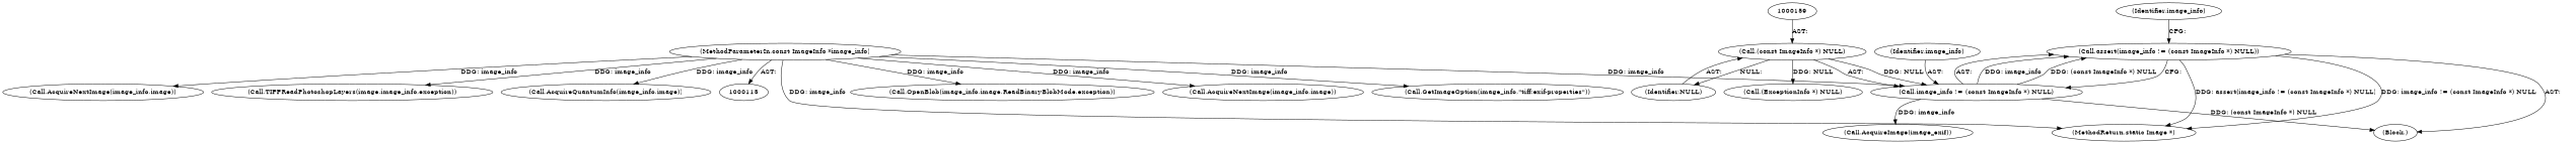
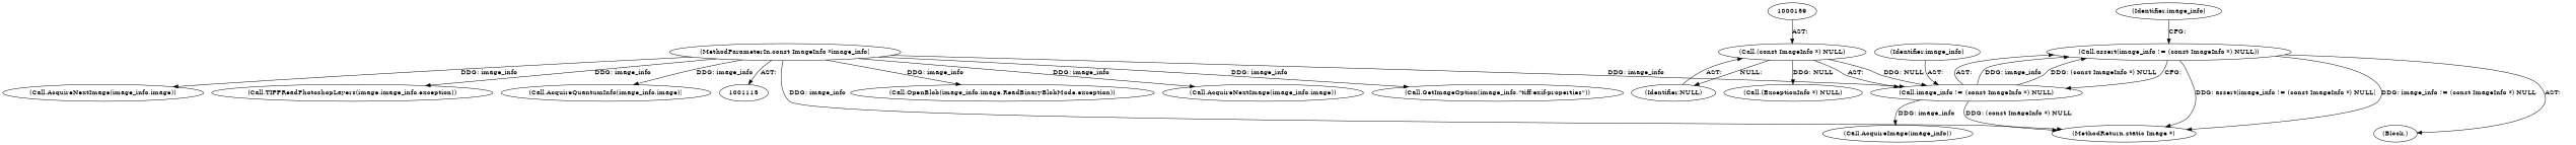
  digraph {
    n1 [label="(Call,assert(image_info != (const ImageInfo *) NULL))"]
    n2 [label="(Call,image_info != (const ImageInfo *) NULL)"]
    n3 [label="(MethodReturn,static Image *)"]
    n4 [label="(Block,)"]
-   n5 [label="(Call,AcquireImage(image_exif))"]
+   n5 [label="(Call,AcquireImage(image_info))"]
    n6 [label="(Call,(const ImageInfo *) NULL)"]
    n7 [label="(Call,(ExceptionInfo *) NULL)"]
    n8 [label="(Identifier,NULL)"]
    n9 [label="(MethodParameterIn,const ImageInfo *image_info)"]
    n10 [label="(Call,OpenBlob(image_info,image,ReadBinaryBlobMode,exception))"]
    n11 [label="(Call,AcquireNextImage(image_info,image))"]
    n12 [label="(Call,GetImageOption(image_info,\"tiff:exif-properties\"))"]
    n13 [label="(Call,AcquireNextImage(image_info,image))"]
    n14 [label="(Call,TIFFReadPhotoshopLayers(image,image_info,exception))"]
    n15 [label="(Call,AcquireQuantumInfo(image_info,image))"]
-   1000115
+   1000115 [label=1001115]
    n17 [label="(Identifier,image_info)"]
    n18 [label="(Identifier,image_info)"]
    1000159
    n1 -> n2 [label="CFG: "]
    n1 -> n3 [label="DDG: assert(image_info != (const ImageInfo *) NULL)"]
    n1 -> n3 [label="DDG: image_info != (const ImageInfo *) NULL"]
    n1 -> n4 [label="AST: "]
    n2 -> n1 [label="AST: "]
    n2 -> n1 [label="DDG: image_info"]
    n2 -> n1 [label="DDG: (const ImageInfo *) NULL"]
-   n2 -> n4 [label="DDG: (const ImageInfo *) NULL"]
+   n2 -> n3 [label="DDG: (const ImageInfo *) NULL"]
    n2 -> n5 [label="DDG: image_info"]
    n6 -> n2 [label="AST: "]
    n6 -> n2 [label="DDG: NULL"]
    n6 -> n7 [label="DDG: NULL"]
    n6 -> n8 [label="NULL: "]
    n8 -> n6 [label="AST: "]
    n9 -> n2 [label="DDG: image_info"]
    n9 -> n3 [label="DDG: image_info"]
    n9 -> n10 [label="DDG: image_info"]
    n9 -> n11 [label="DDG: image_info"]
    n9 -> n12 [label="DDG: image_info"]
    n9 -> n13 [label="DDG: image_info"]
    n9 -> n14 [label="DDG: image_info"]
    n9 -> n15 [label="DDG: image_info"]
    n9 -> 1000115 [label="AST: "]
    n17 -> n1 [label="CFG: "]
    n18 -> n2 [label="AST: "]
    1000159 -> n6 [label="AST: "]
  }
